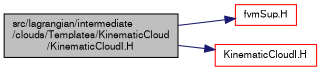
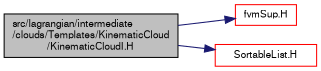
  digraph {
    rankdir=LR
    node [color=red fontname=FreeSans fontsize=10 shape=record]
    edge [color=midnightblue fontname=FreeSans fontsize=10 labelfontname=FreeSans labelfontsize=10 style=solid]
    n1 [color=black fillcolor=grey75 fontcolor=black height=0.2 label="src/lagrangian/intermediate\l/clouds/Templates/KinematicCloud\l/KinematicCloudI.H" style=filled width=0.4]
    n2 [height=0.2 label="fvmSup.H" width=0.4]
-   n3 [height=0.2 label="KinematicCloudI.H" width=0.4]
+   n3 [height=0.2 label="SortableList.H" width=0.4]
    n1 -> n2
    n1 -> n3
  }
